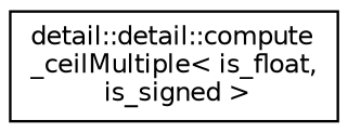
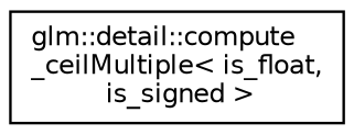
  digraph {
    rankdir=LR
-   n1 [color=black fillcolor=white fontname=Helvetica fontsize=10 height=0.2 label="detail::detail::compute\l_ceilMultiple\< is_float,\l is_signed \>" shape=record style=filled width=0.4]
+   n1 [color=black fillcolor=white fontname=Helvetica fontsize=10 height=0.2 label="glm::detail::compute\l_ceilMultiple\< is_float,\l is_signed \>" shape=record style=filled width=0.4]
  }
